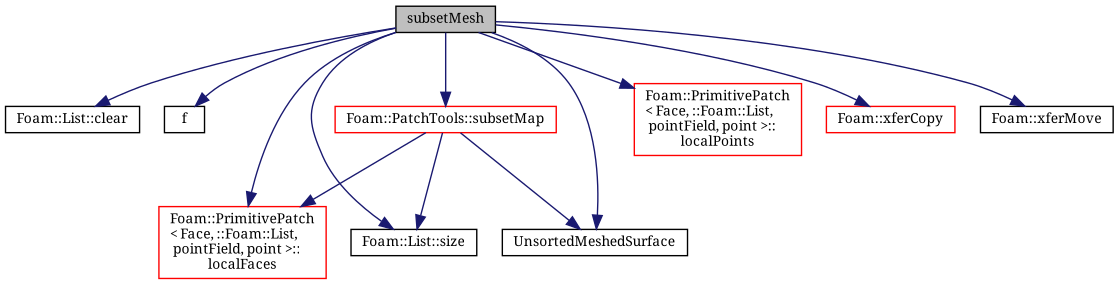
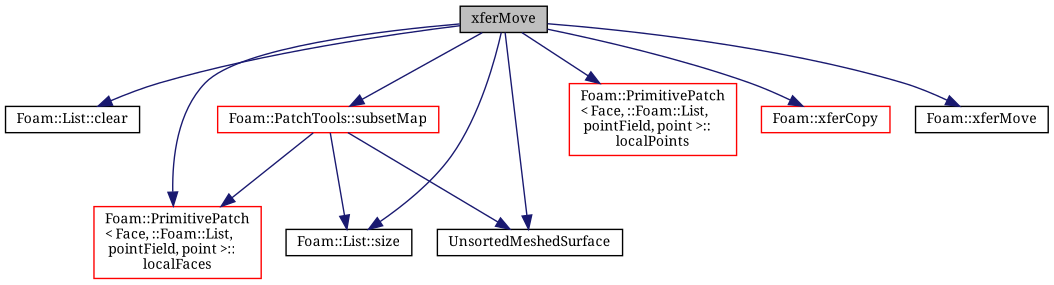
  digraph {
    fontname="Noto Serif"
    rankdir=TB
    node [color=black fontname="Noto Serif" fontsize=10 shape=record]
    edge [color=midnightblue fontname="Noto Serif" fontsize=10 labelfontname=Helvetica labelfontsize=10 style=solid]
-   n1 [fillcolor=grey75 fontcolor=black height=0.2 label=subsetMesh style=filled width=0.4]
+   n1 [fillcolor=grey75 fontcolor=black height=0.2 label=xferMove style=filled width=0.4]
    n2 [height=0.2 label="Foam::List::clear" width=0.4]
-   n3 [height=0.2 label=f width=0.4]
    n4 [color=red height=0.2 label="Foam::PrimitivePatch\l\< Face, ::Foam::List,\l pointField, point \>::\llocalFaces" width=0.4]
    n5 [color=red height=0.2 label="Foam::PrimitivePatch\l\< Face, ::Foam::List,\l pointField, point \>::\llocalPoints" width=0.4]
    n6 [height=0.2 label="Foam::List::size" width=0.4]
    n7 [color=red height=0.2 label="Foam::PatchTools::subsetMap" width=0.4]
    n8 [height=0.2 label=UnsortedMeshedSurface width=0.4]
    n9 [color=red height=0.2 label="Foam::xferCopy" width=0.4]
    n10 [height=0.2 label="Foam::xferMove" width=0.4]
    n1 -> n2
-   n1 -> n3
    n1 -> n4
    n1 -> n5
    n1 -> n6
    n1 -> n7
    n1 -> n8
    n1 -> n9
    n1 -> n10
    n7 -> n4
    n7 -> n6
    n7 -> n8
  }
